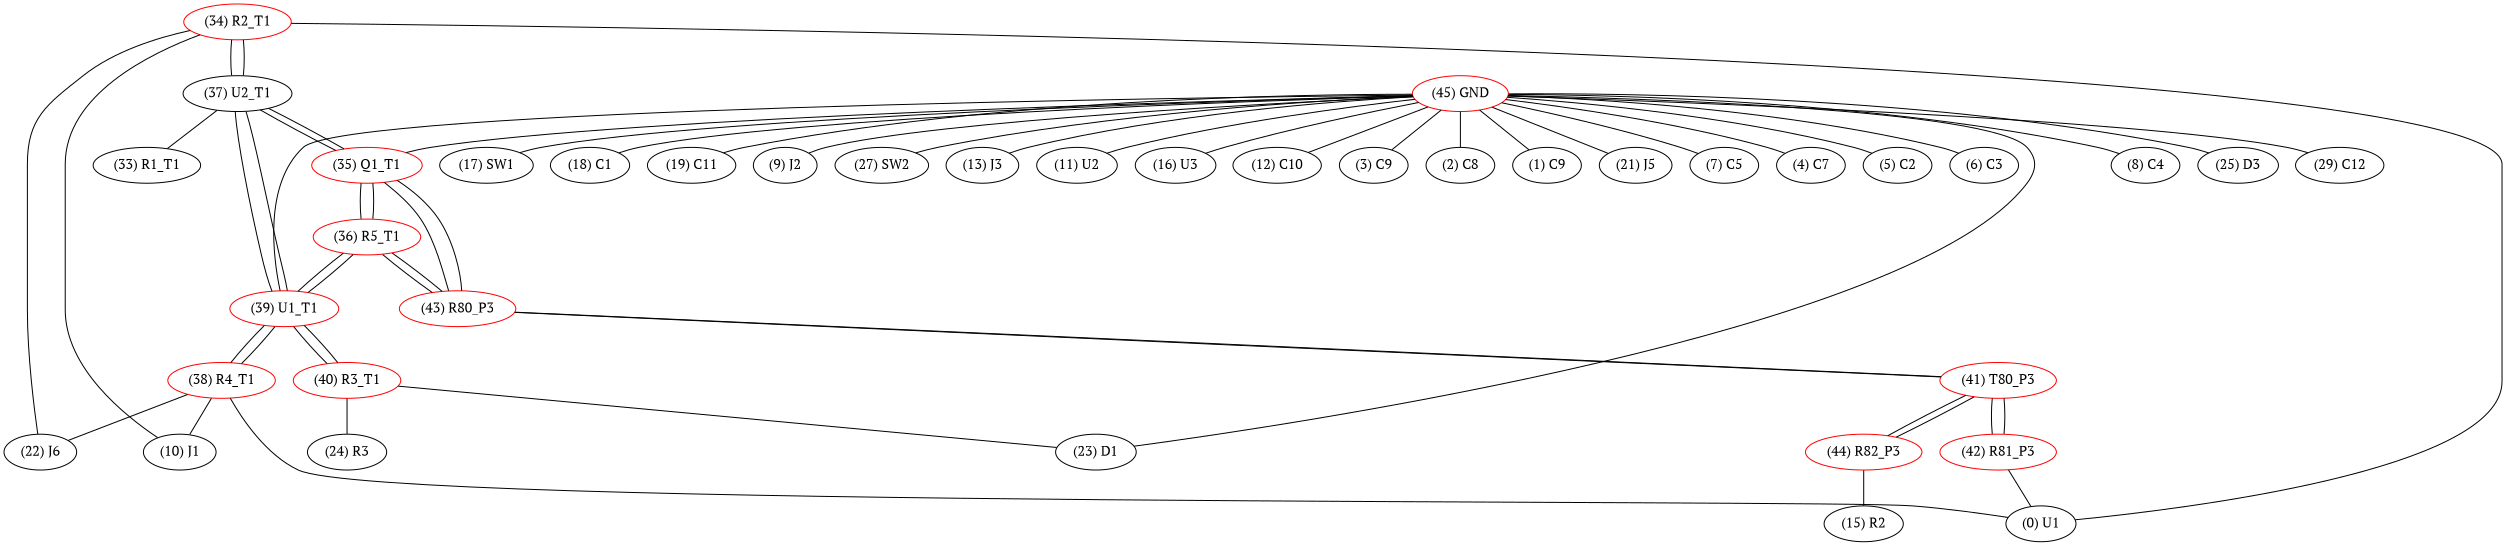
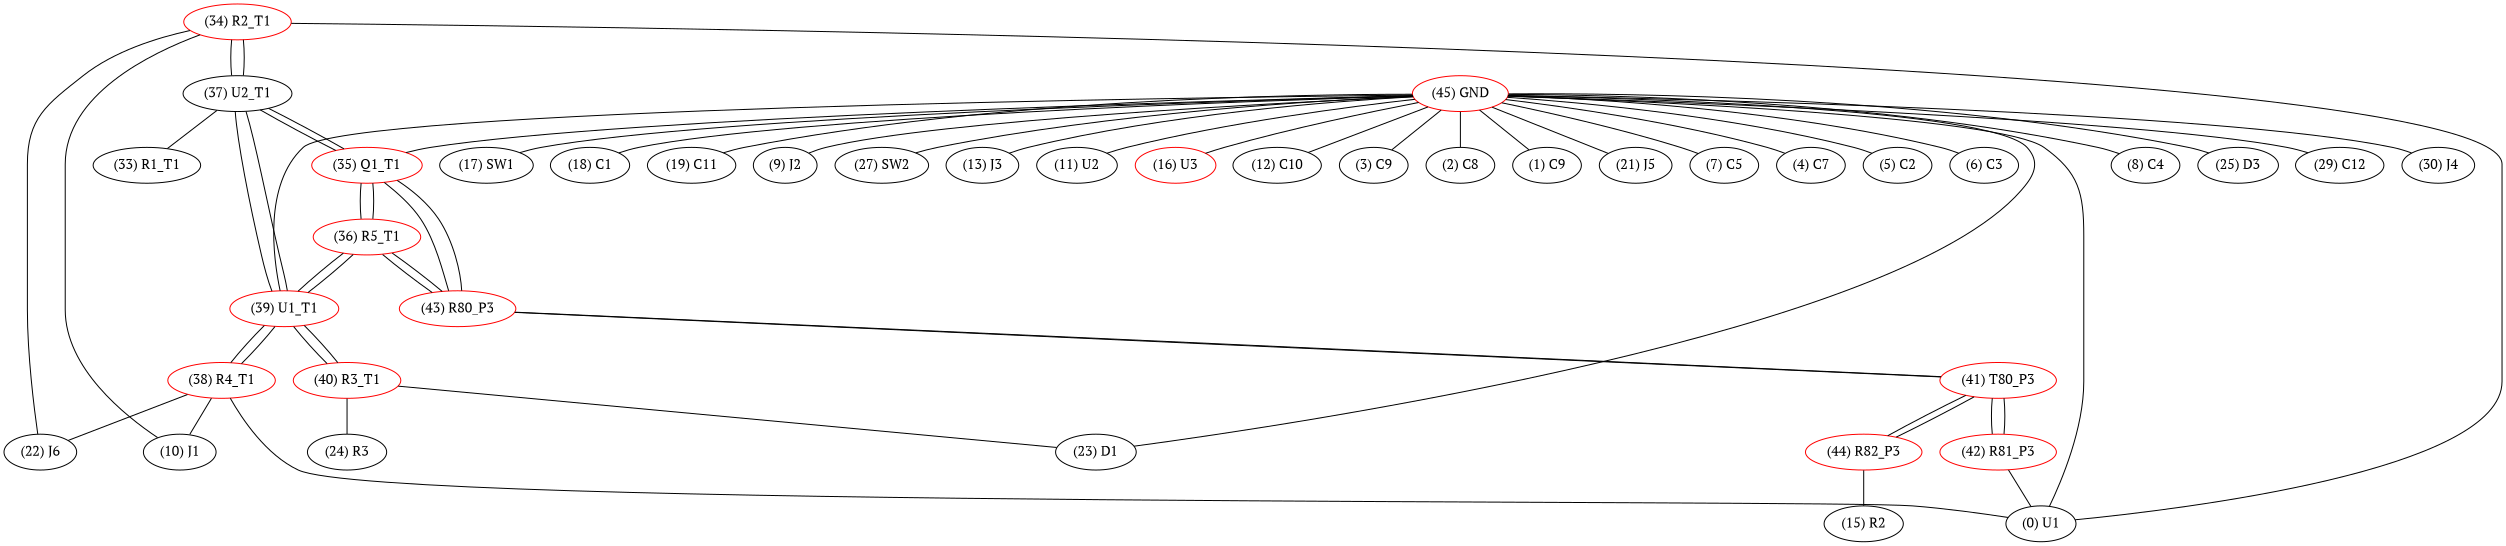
  graph {
    fontname="PT Serif"
    node [fontname="PT Serif"]
    edge [fontname="PT Serif"]
    n1 [color=red label="(34) R2_T1"]
    n2 [label="(22) J6"]
    n3 [label="(10) J1"]
    n4 [label="(0) U1"]
    n5 [color=black label="(37) U2_T1"]
    n6 [color=red label="(35) Q1_T1"]
    n7 [color=red label="(39) U1_T1"]
    n8 [label="(33) R1_T1"]
    n9 [color=red label="(43) R80_P3"]
    n10 [color=red label="(36) R5_T1"]
    n11 [color=red label="(38) R4_T1"]
    n12 [color=red label="(40) R3_T1"]
    n13 [color=red label="(41) T80_P3"]
    n14 [color=red label="(42) R81_P3"]
    n15 [color=red label="(44) R82_P3"]
    n16 [label="(23) D1"]
    n17 [label="(24) R3"]
    n18 [label="(15) R2"]
    n19 [color=red label="(45) GND"]
    n20 [label="(3) C9"]
    n21 [label="(2) C8"]
    n22 [label="(1) C9"]
    n23 [label="(21) J5"]
    n24 [label="(7) C5"]
    n25 [label="(4) C7"]
    n26 [label="(5) C2"]
    n27 [label="(6) C3"]
    n28 [label="(8) C4"]
    n29 [label="(25) D3"]
    n30 [label="(29) C12"]
+   n31 [label="(30) J4"]
    n32 [label="(17) SW1"]
    n33 [label="(18) C1"]
    n34 [label="(19) C11"]
    n35 [label="(9) J2"]
    n36 [label="(27) SW2"]
    n37 [label="(13) J3"]
    n38 [label="(11) U2"]
-   n39 [label="(16) U3"]
+   n39 [label="(16) U3" color=red]
    n40 [label="(12) C10"]
    n1 -- n2
    n1 -- n3
    n1 -- n4
    n1 -- n5
    n5 -- n1
    n5 -- n6
    n5 -- n7
    n5 -- n8
    n6 -- n5
    n6 -- n9
    n6 -- n10
    n7 -- n5
    n7 -- n10
    n7 -- n11
    n7 -- n12
    n9 -- n6
    n9 -- n10
    n9 -- n13
    n10 -- n6
    n10 -- n7
    n10 -- n9
    n11 -- n2
    n11 -- n3
    n11 -- n4
    n11 -- n7
    n12 -- n7
    n12 -- n16
    n12 -- n17
    n13 -- n9
    n13 -- n14
    n13 -- n15
    n14 -- n4
    n14 -- n13
    n15 -- n13
    n15 -- n18
+   n19 -- n4
    n19 -- n6
    n19 -- n7
    n19 -- n16
    n19 -- n20
    n19 -- n21
    n19 -- n22
    n19 -- n23
    n19 -- n24
    n19 -- n25
    n19 -- n26
    n19 -- n27
    n19 -- n28
    n19 -- n29
    n19 -- n30
+   n19 -- n31
    n19 -- n32
    n19 -- n33
    n19 -- n34
    n19 -- n35
    n19 -- n36
    n19 -- n37
    n19 -- n38
    n19 -- n39
    n19 -- n40
  }
